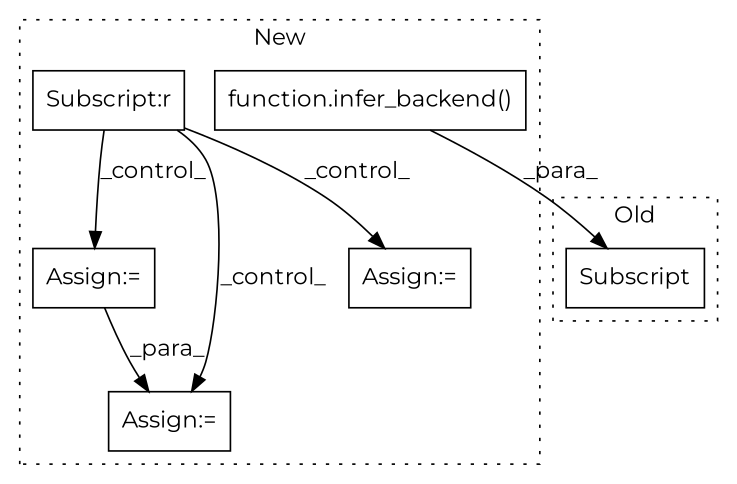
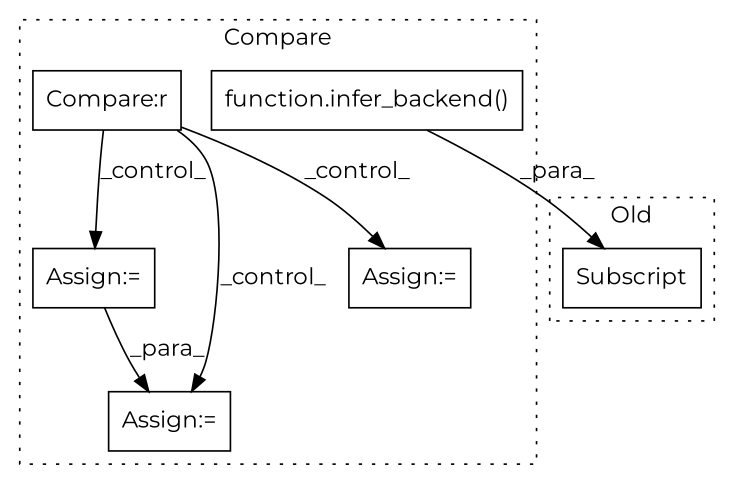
  digraph {
    fontname=Montserrat
    node [a=68 fontname=Montserrat l=3 shape=box]
    edge [fontname=Montserrat]
    n1 [a=75 l="14,1" label="function.infer_backend()" s="5109,5135"]
-   n2 [a=40 l=16 label="Subscript:r" s=5252]
+   n2 [a=40 l=16 label="Compare:r" s=5252]
    n3 [label="Assign:=" s=5281]
    n4 [label="Assign:=" s=5326]
    n5 [label="Assign:=" s=5377]
    n6 [a=63 l="9,0" label=Subscript s="4495,0"]
    subgraph cluster_1 {
-     label=New
+     label=Compare
      style=dotted
      n1
      n2
      n3
      n4
      n5
    }
    subgraph cluster_2 {
      label=Old
      style=dotted
      n6
    }
    n1 -> n6 [label=_para_]
    n2 -> n3 [label=_control_]
    n2 -> n4 [label=_control_]
    n2 -> n5 [label=_control_]
    n3 -> n4 [label=_para_]
  }
